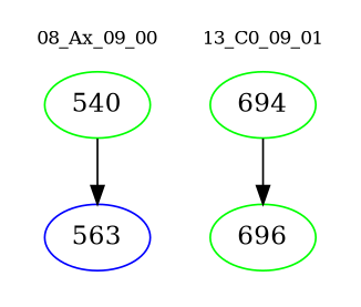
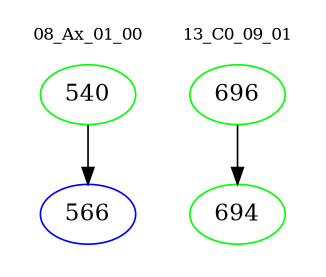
  digraph {
    node [color=green]
    edge [color=black]
    n1 [label=540]
-   n2 [color=blue label=563]
+   n2 [color=blue label=566]
    n3 [label=696]
    n4 [label=694]
    subgraph cluster_1 {
      color=white
      fontsize=10
-     label="08_Ax_09_00"
+     label="08_Ax_01_00"
      n1
      n2
    }
    subgraph cluster_2 {
      color=white
      fontsize=10
      label="13_C0_09_01"
      n3
      n4
    }
    n1 -> n2
-   n4 -> n3
+   n3 -> n4
  }
